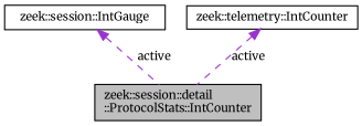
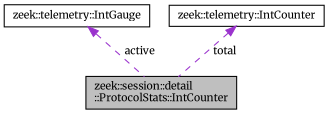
  digraph {
    fontname=Merriweather
    node [color=black fillcolor=white fontname=Merriweather fontsize=10 shape=record style=filled]
    edge [color=darkorchid3 dir=back fontname=Merriweather fontsize=10 labelfontname=Helvetica labelfontsize=10 style=dashed]
    n1 [fillcolor=grey75 fontcolor=black height=0.2 label="zeek::session::detail\l::ProtocolStats::IntCounter" width=0.4]
-   n2 [height=0.2 label="zeek::session::IntGauge" width=0.4]
+   n2 [height=0.2 label="zeek::telemetry::IntGauge" width=0.4]
    n3 [height=0.2 label="zeek::telemetry::IntCounter" width=0.4]
    n2 -> n1 [label=" active"]
-   n3 -> n1 [label=" active"]
+   n3 -> n1 [label=" total"]
  }
